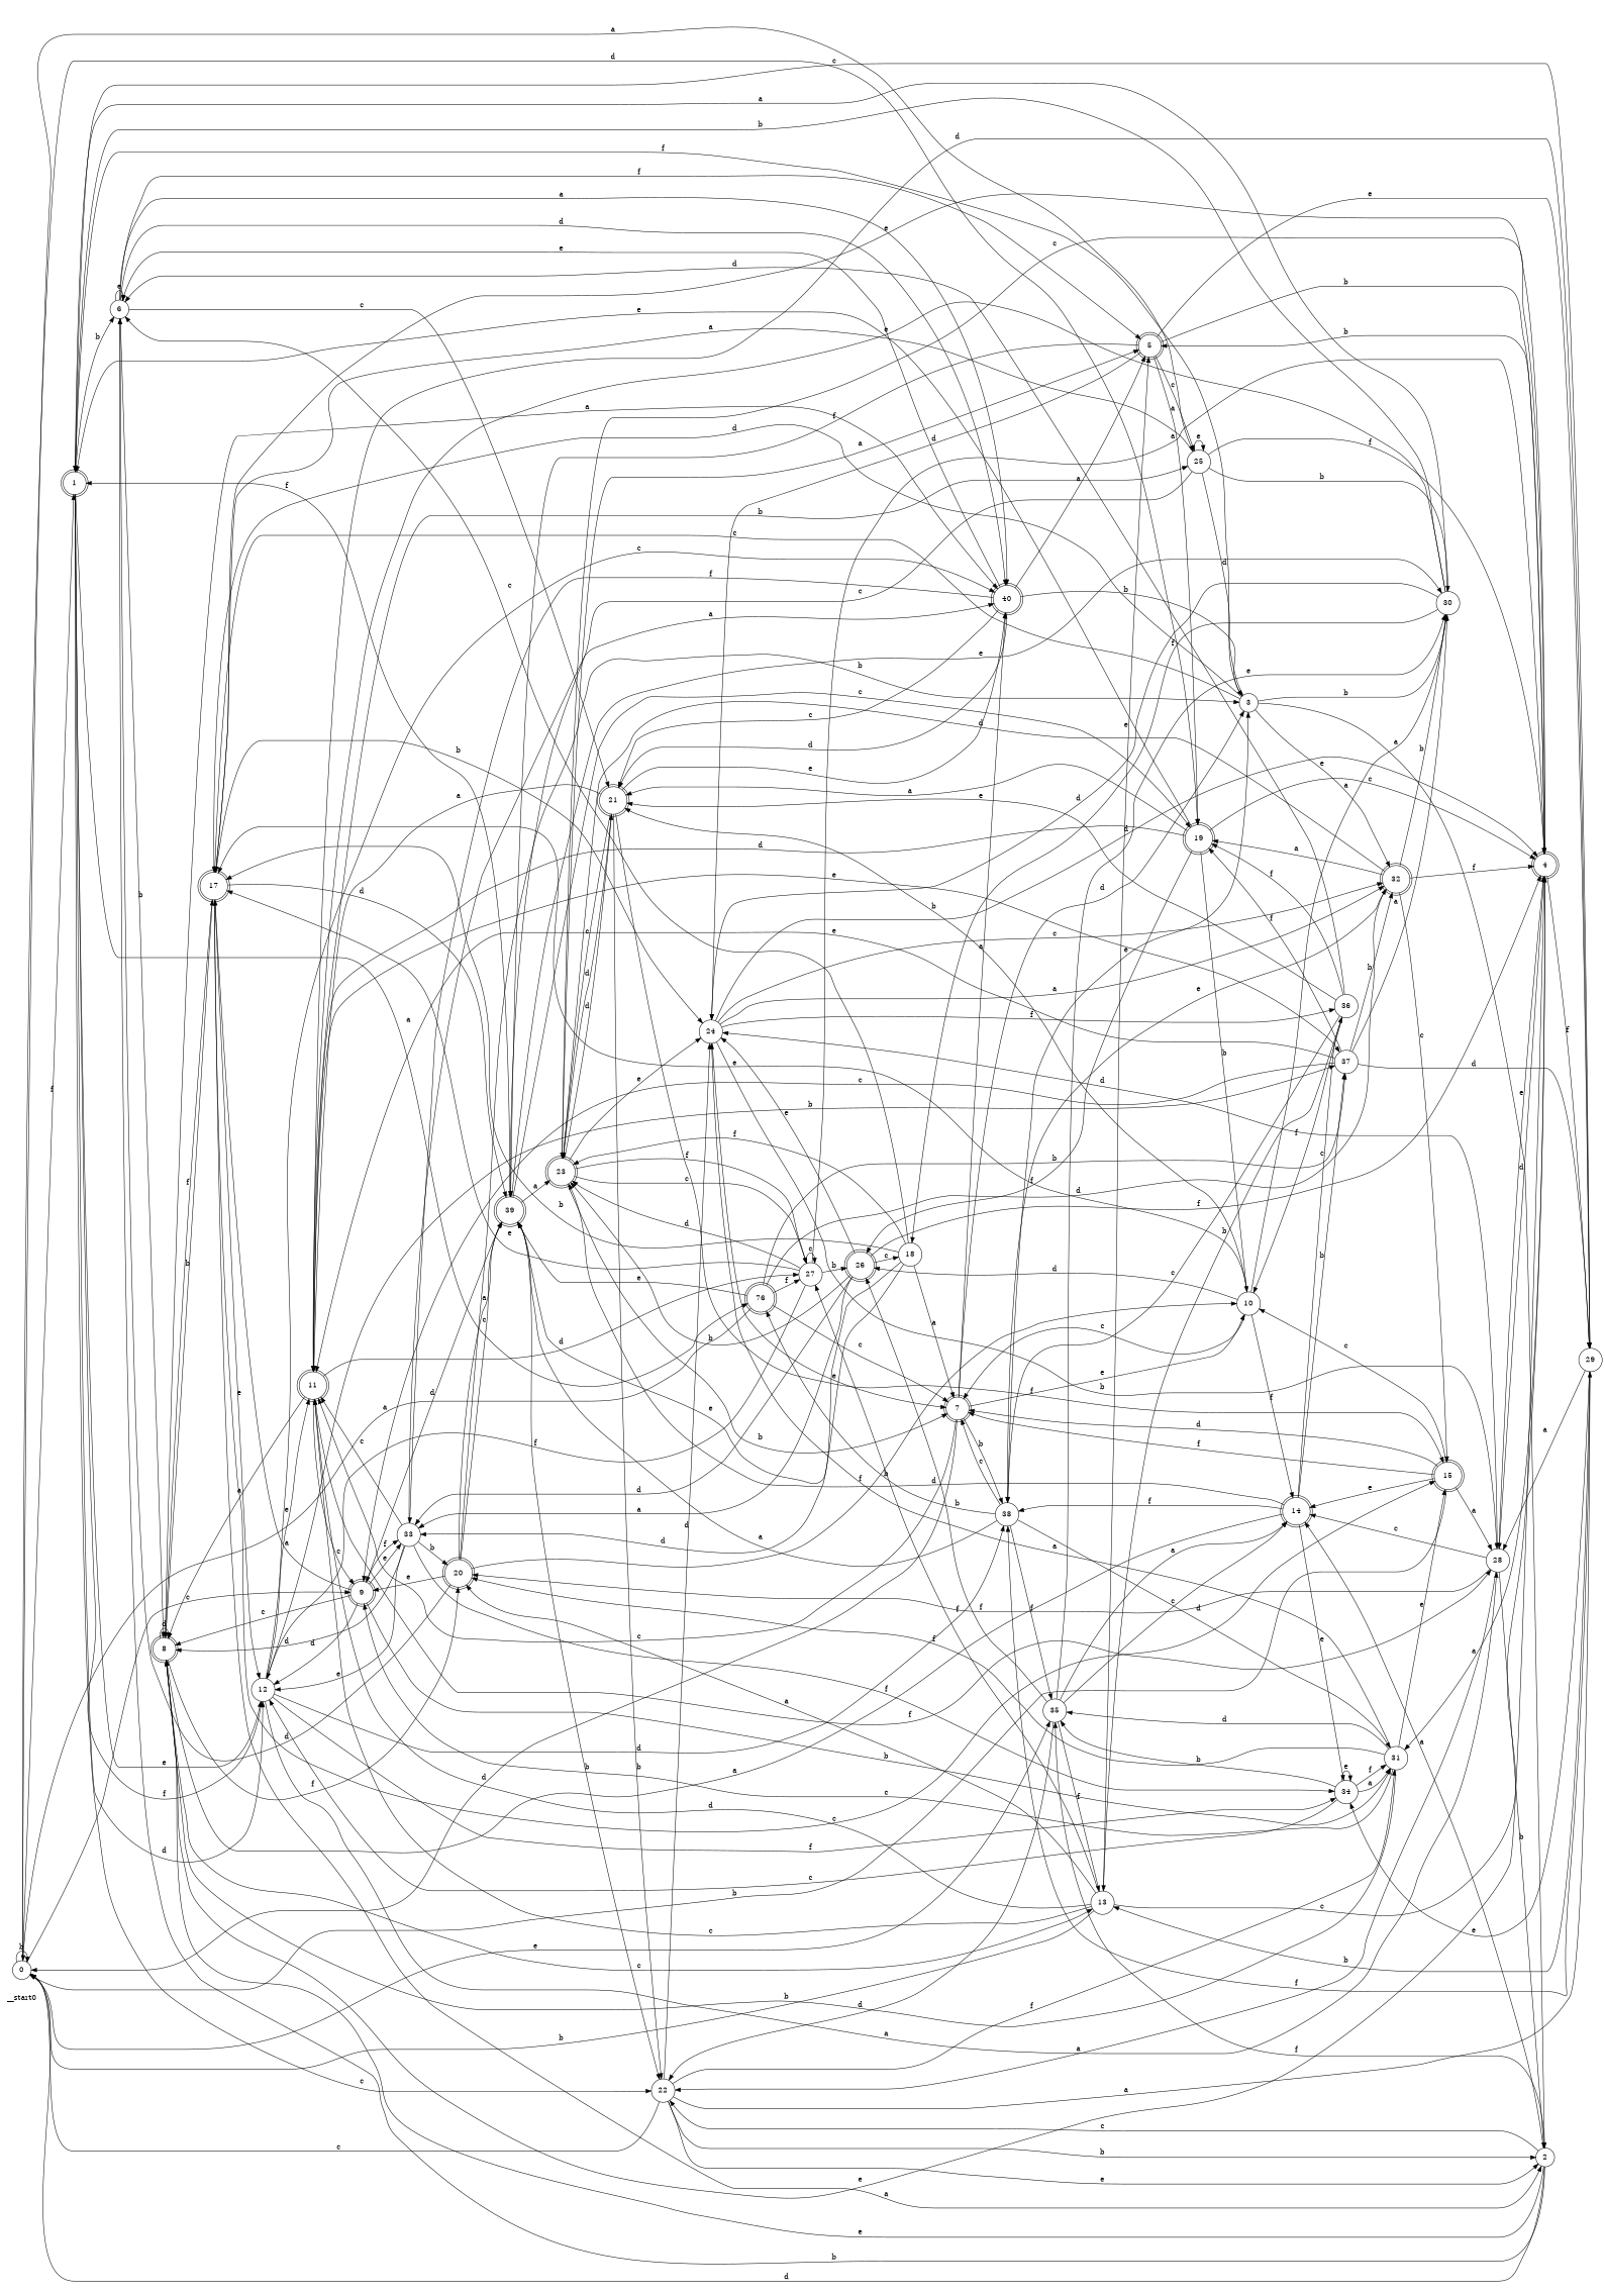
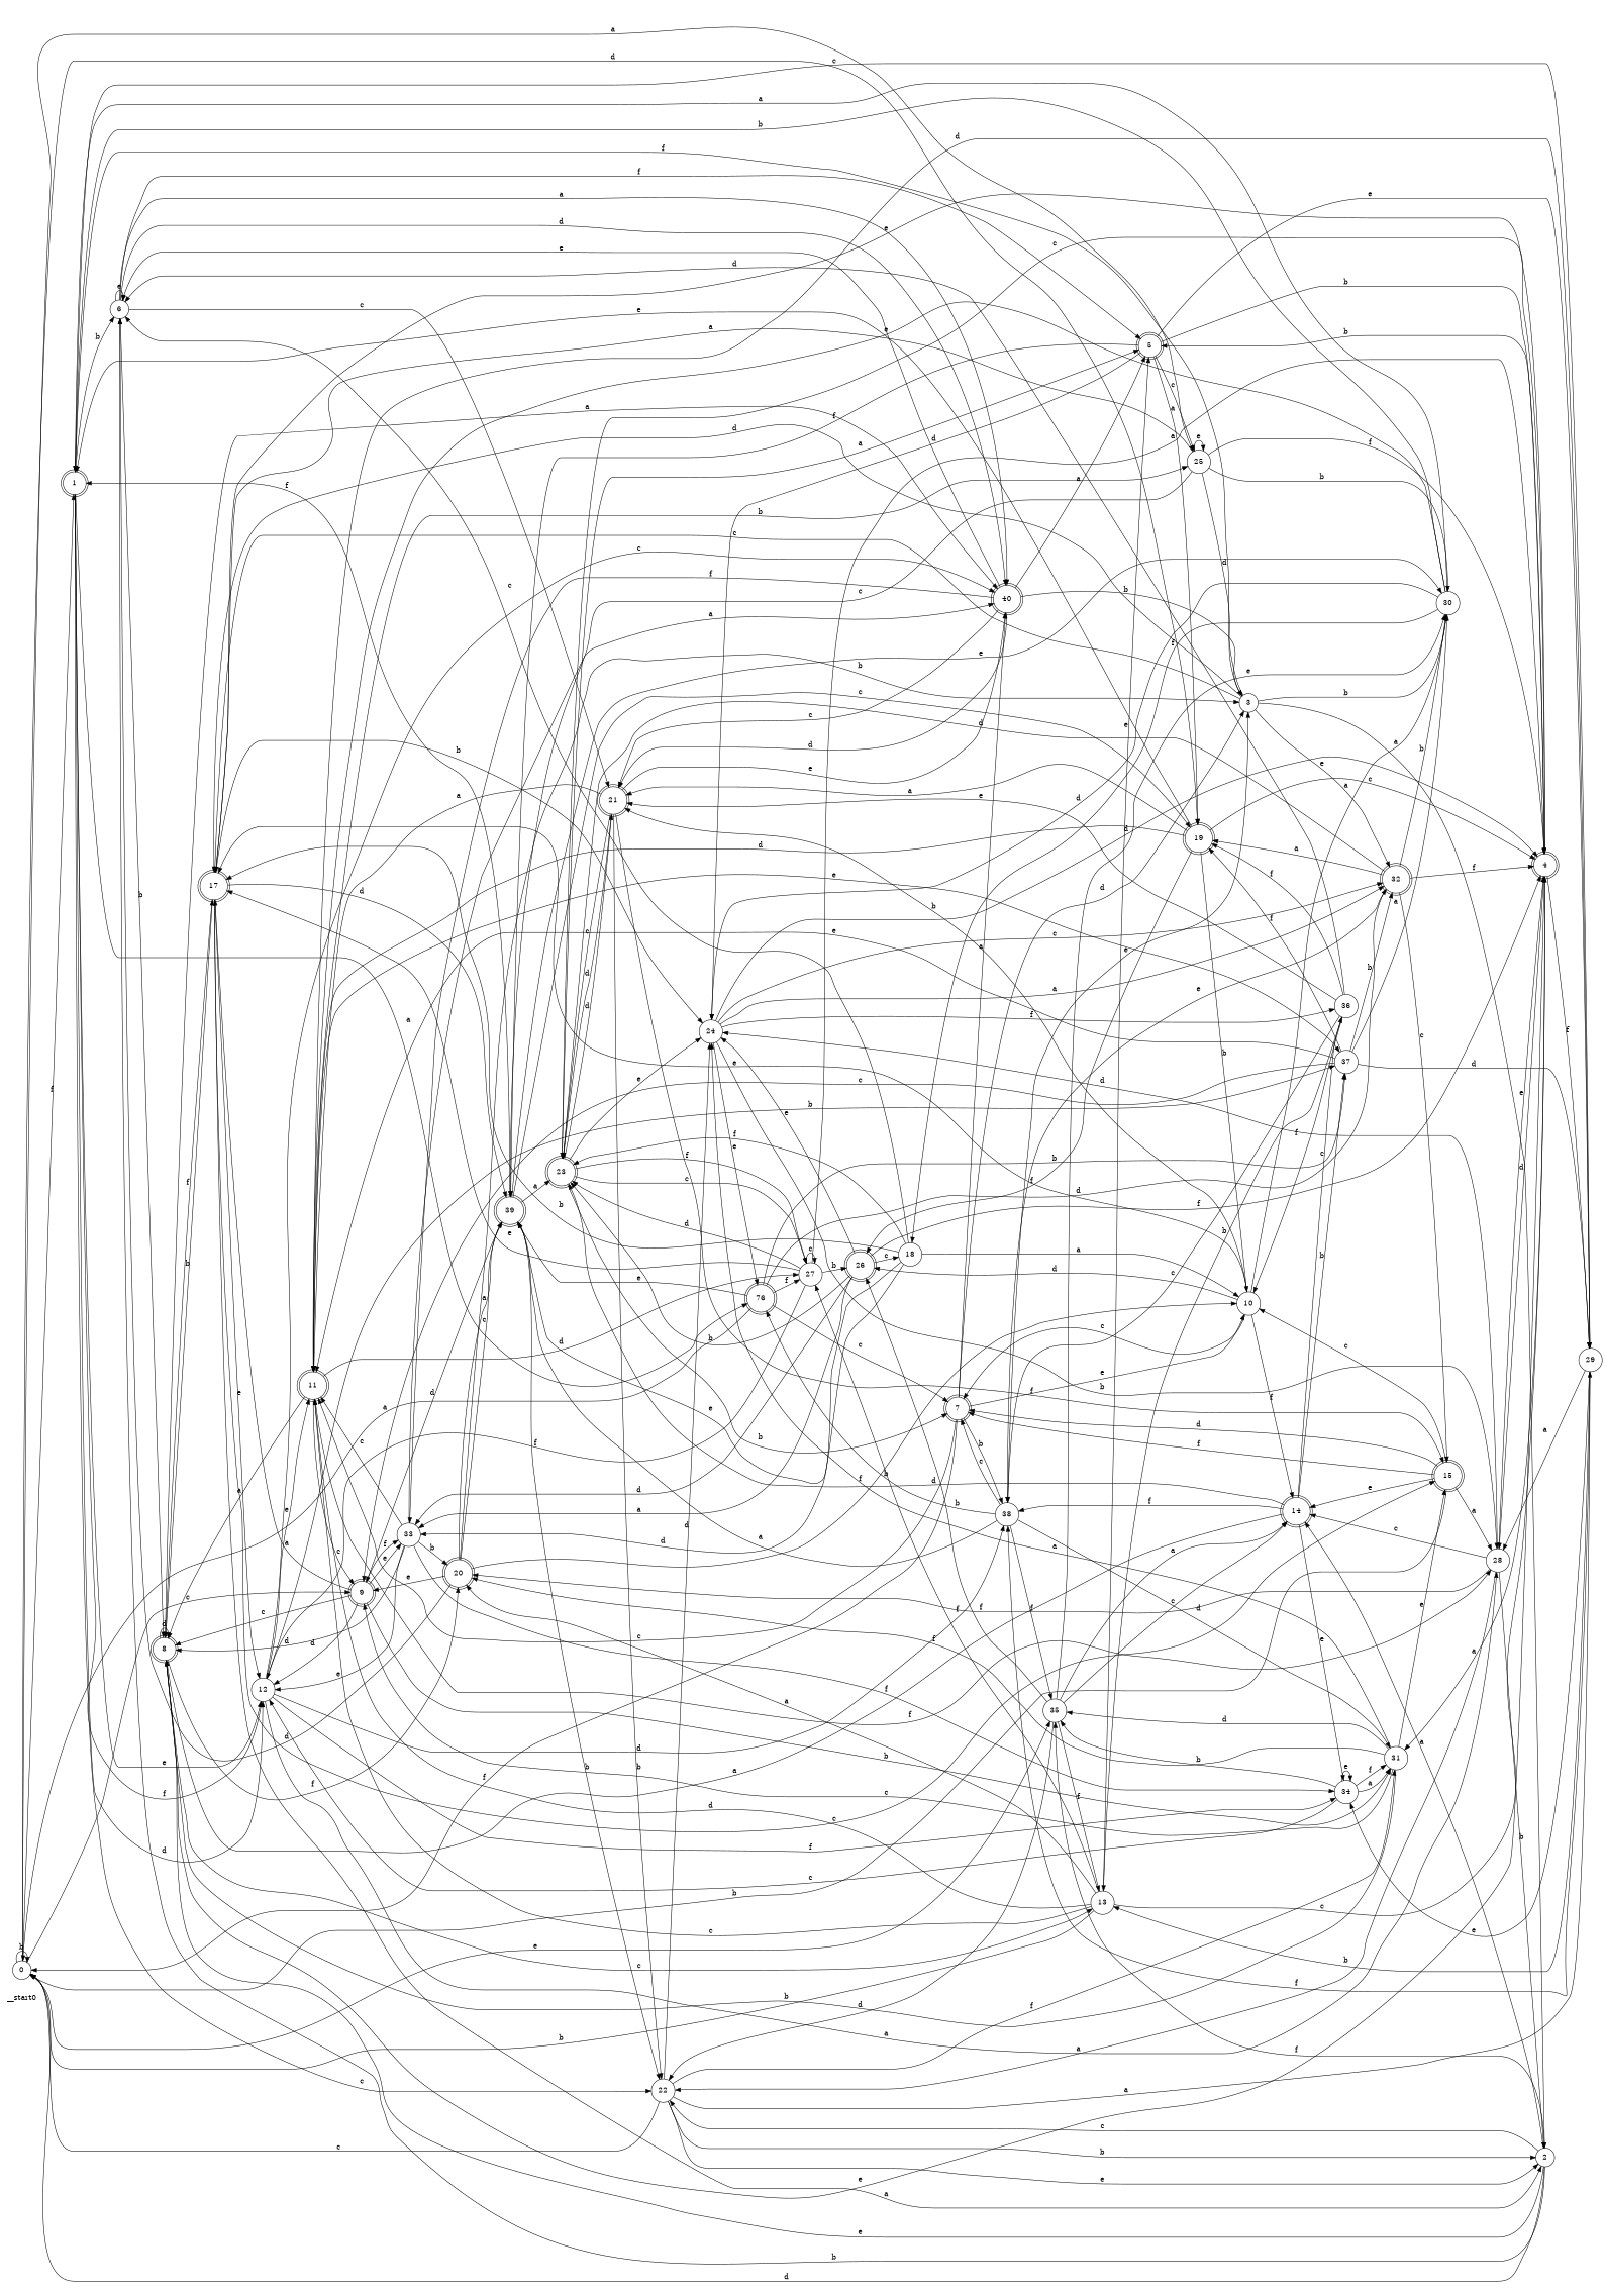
  digraph {
    rankdir=LR
    node [shape=circle color=black fillcolor=white style=filled]
    __start0 [shape=none color="" fillcolor="" style=""]
    n2 [label=0]
    n3 [label=1 shape=doublecircle style="rounded,filled"]
    n4 [label=9 shape=doublecircle style="rounded,filled"]
    n5 [label=19 shape=doublecircle style="rounded,filled"]
    n6 [label=25]
    n7 [label=35]
    n8 [label=6]
    n9 [label=12]
    n10 [label=76 shape=doublecircle style="rounded,filled"]
    n11 [label=22]
    n12 [label=8 shape=doublecircle style="rounded,filled"]
    n13 [label=17 shape=doublecircle style="rounded,filled"]
    n14 [label=31]
    n15 [label=33]
    n16 [label=4 shape=doublecircle style="rounded,filled"]
    n17 [label=21 shape=doublecircle style="rounded,filled"]
    n18 [label=10]
    n19 [label=11 shape=doublecircle style="rounded,filled"]
    n20 [label=26 shape=doublecircle style="rounded,filled"]
    n21 [label=3]
    n22 [label=30]
    n23 [label=39 shape=doublecircle style="rounded,filled"]
    n24 [label=14 shape=doublecircle style="rounded,filled"]
    n25 [label=13]
    n26 [label=5 shape=doublecircle style="rounded,filled"]
    n27 [label=40 shape=doublecircle style="rounded,filled"]
    n28 [label=28]
    n29 [label=38]
    n30 [label=37]
    n31 [label=34]
    n32 [label=32 shape=doublecircle style="rounded,filled"]
    n33 [label=7 shape=doublecircle style="rounded,filled"]
    n34 [label=27]
    n35 [label=2]
    n36 [label=29]
    n37 [label=24]
    n38 [label=20 shape=doublecircle style="rounded,filled"]
    n39 [label=23 shape=doublecircle style="rounded,filled"]
    n40 [label=36]
    n41 [label=15 shape=doublecircle style="rounded,filled"]
    n42 [label=18]
    n2 -> n2 [label=b]
    n2 -> n3 [label=f]
    n2 -> n4 [label=c]
    n2 -> n5 [label=d]
    n2 -> n6 [label=a]
    n2 -> n7 [label=e]
    n3 -> n8 [label=b]
    n3 -> n9 [label=d]
    n3 -> n9 [label=e]
    n3 -> n9 [label=f]
    n3 -> n10 [label=a]
    n3 -> n11 [label=c]
    n4 -> n9 [label=d]
    n4 -> n12 [label=c]
    n4 -> n13 [label=a]
    n4 -> n14 [label=b]
    n4 -> n15 [label=e]
    n4 -> n15 [label=f]
    n5 -> n3 [label=e]
    n5 -> n16 [label=c]
    n5 -> n17 [label=a]
    n5 -> n18 [label=b]
    n5 -> n19 [label=d]
    n5 -> n20 [label=f]
    n6 -> n6 [label=e]
    n6 -> n13 [label=a]
    n6 -> n16 [label=f]
    n6 -> n21 [label=d]
    n6 -> n22 [label=b]
    n6 -> n23 [label=c]
    n7 -> n11 [label=d]
    n7 -> n20 [label=b]
    n7 -> n22 [label=e]
    n7 -> n24 [label=a]
    n7 -> n24 [label=c]
    n7 -> n25 [label=f]
    n8 -> n8 [label=e]
    n8 -> n12 [label=b]
    n8 -> n17 [label=c]
    n8 -> n26 [label=f]
    n8 -> n27 [label=a]
    n8 -> n27 [label=d]
    n9 -> n19 [label=e]
    n9 -> n27 [label=c]
    n9 -> n28 [label=a]
    n9 -> n29 [label=d]
    n9 -> n30 [label=b]
    n9 -> n31 [label=f]
    n10 -> n2 [label=a]
    n10 -> n23 [label=e]
    n10 -> n30 [label=b]
    n10 -> n32 [label=d]
    n10 -> n33 [label=c]
    n10 -> n34 [label=f]
    n11 -> n2 [label=c]
    n11 -> n14 [label=f]
    n11 -> n35 [label=b]
    n11 -> n35 [label=e]
    n11 -> n36 [label=a]
    n11 -> n37 [label=d]
    n12 -> n12 [label=d]
    n12 -> n13 [label=b]
    n12 -> n16 [label=e]
    n12 -> n25 [label=c]
    n12 -> n27 [label=a]
    n12 -> n38 [label=f]
    n13 -> n9 [label=e]
    n13 -> n12 [label=f]
    n13 -> n23 [label=d]
    n13 -> n35 [label=a]
    n13 -> n37 [label=b]
    n13 -> n41 [label=c]
    n14 -> n4 [label=c]
    n14 -> n7 [label=d]
    n14 -> n12 [label=b]
    n14 -> n37 [label=a]
    n14 -> n38 [label=f]
    n14 -> n41 [label=e]
    n15 -> n9 [label=e]
    n15 -> n12 [label=d]
    n15 -> n19 [label=c]
    n15 -> n27 [label=a]
    n15 -> n31 [label=f]
    n15 -> n38 [label=b]
    n16 -> n13 [label=e]
    n16 -> n14 [label=a]
    n16 -> n26 [label=b]
    n16 -> n28 [label=d]
    n16 -> n36 [label=f]
    n16 -> n39 [label=c]
    n17 -> n11 [label=b]
    n17 -> n19 [label=a]
    n17 -> n27 [label=e]
    n17 -> n39 [label=c]
    n17 -> n39 [label=d]
    n17 -> n41 [label=f]
    n18 -> n13 [label=e]
    n18 -> n17 [label=b]
    n18 -> n20 [label=d]
    n18 -> n22 [label=a]
    n18 -> n24 [label=f]
    n18 -> n33 [label=c]
    n19 -> n4 [label=c]
    n19 -> n6 [label=b]
    n19 -> n12 [label=a]
    n19 -> n28 [label=f]
    n19 -> n30 [label=e]
    n19 -> n34 [label=d]
    n20 -> n15 [label=a]
    n20 -> n15 [label=d]
    n20 -> n16 [label=f]
    n20 -> n37 [label=e]
    n20 -> n39 [label=b]
    n20 -> n42 [label=c]
    n21 -> n3 [label=f]
    n21 -> n13 [label=c]
    n21 -> n13 [label=d]
    n21 -> n22 [label=b]
    n21 -> n32 [label=e]
    n21 -> n35 [label=a]
    n22 -> n3 [label=a]
    n22 -> n3 [label=b]
    n22 -> n19 [label=e]
    n22 -> n37 [label=d]
    n22 -> n42 [label=f]
    n23 -> n3 [label=f]
    n23 -> n4 [label=d]
    n23 -> n5 [label=c]
    n23 -> n11 [label=b]
    n23 -> n22 [label=e]
    n23 -> n39 [label=a]
    n24 -> n12 [label=a]
    n24 -> n29 [label=f]
    n24 -> n30 [label=b]
    n24 -> n31 [label=e]
    n24 -> n39 [label=d]
    n24 -> n40 [label=c]
    n25 -> n2 [label=b]
    n25 -> n16 [label=c]
    n25 -> n19 [label=c]
    n25 -> n19 [label=d]
    n25 -> n26 [label=e]
    n25 -> n34 [label=f]
    n25 -> n38 [label=a]
    n26 -> n5 [label=a]
    n26 -> n6 [label=c]
    n26 -> n16 [label=b]
    n26 -> n23 [label=f]
    n26 -> n36 [label=e]
    n26 -> n37 [label=d]
    n27 -> n8 [label=e]
    n27 -> n15 [label=f]
    n27 -> n17 [label=c]
    n27 -> n17 [label=d]
    n27 -> n21 [label=b]
    n27 -> n26 [label=a]
    n28 -> n11 [label=a]
    n28 -> n16 [label=e]
    n28 -> n24 [label=c]
    n28 -> n35 [label=b]
    n28 -> n37 [label=d]
    n28 -> n38 [label=f]
    n29 -> n7 [label=f]
    n29 -> n10 [label=b]
    n29 -> n14 [label=d]
    n29 -> n21 [label=e]
    n29 -> n23 [label=a]
    n29 -> n33 [label=c]
    n30 -> n4 [label=c]
    n30 -> n5 [label=f]
    n30 -> n19 [label=e]
    n30 -> n22 [label=a]
    n30 -> n32 [label=b]
    n30 -> n36 [label=d]
    n31 -> n7 [label=b]
    n31 -> n9 [label=c]
    n31 -> n14 [label=a]
    n31 -> n14 [label=f]
    n31 -> n31 [label=e]
    n32 -> n5 [label=a]
    n32 -> n16 [label=f]
    n32 -> n22 [label=b]
    n32 -> n29 [label=e]
    n32 -> n39 [label=d]
    n32 -> n41 [label=c]
-   n33 -> n2 [label=d]
+   n33 -> n2 [label=f]
    n33 -> n18 [label=e]
    n33 -> n19 [label=c]
    n33 -> n21 [label=d]
    n33 -> n27 [label=a]
    n33 -> n29 [label=b]
    n34 -> n9 [label=f]
    n34 -> n13 [label=e]
    n34 -> n16 [label=a]
    n34 -> n20 [label=b]
    n34 -> n34 [label=c]
    n34 -> n39 [label=d]
    n35 -> n2 [label=d]
    n35 -> n7 [label=f]
    n35 -> n8 [label=b]
    n35 -> n11 [label=c]
    n35 -> n12 [label=e]
    n35 -> n24 [label=a]
    n36 -> n3 [label=c]
    n36 -> n19 [label=d]
    n36 -> n25 [label=b]
    n36 -> n28 [label=a]
    n36 -> n29 [label=f]
    n36 -> n31 [label=e]
-   n37 -> n33 [label=e]
+   n37 -> n10 [label=e]
    n37 -> n16 [label=d]
    n37 -> n28 [label=b]
    n37 -> n32 [label=a]
    n37 -> n32 [label=c]
    n37 -> n40 [label=f]
    n38 -> n4 [label=e]
    n38 -> n8 [label=d]
    n38 -> n18 [label=f]
    n38 -> n21 [label=b]
    n38 -> n23 [label=a]
    n38 -> n23 [label=c]
    n39 -> n17 [label=d]
    n39 -> n26 [label=a]
    n39 -> n33 [label=b]
    n39 -> n34 [label=c]
    n39 -> n34 [label=f]
    n39 -> n37 [label=e]
    n40 -> n5 [label=f]
    n40 -> n8 [label=d]
    n40 -> n17 [label=e]
    n40 -> n18 [label=f]
    n40 -> n25 [label=b]
    n40 -> n29 [label=c]
    n41 -> n2 [label=b]
    n41 -> n18 [label=c]
    n41 -> n24 [label=e]
    n41 -> n28 [label=a]
    n41 -> n33 [label=d]
    n41 -> n33 [label=f]
    n42 -> n8 [label=c]
    n42 -> n13 [label=b]
    n42 -> n15 [label=d]
-   n42 -> n33 [label=a]
+   n42 -> n18 [label=a]
    n42 -> n23 [label=e]
    n42 -> n39 [label=f]
  }
